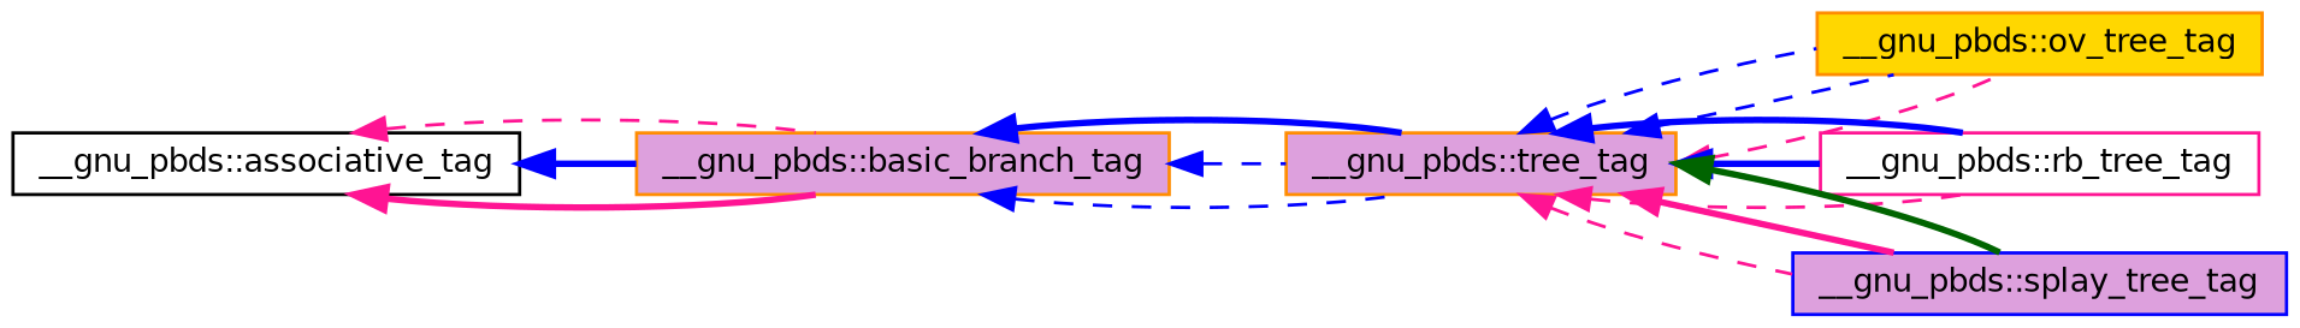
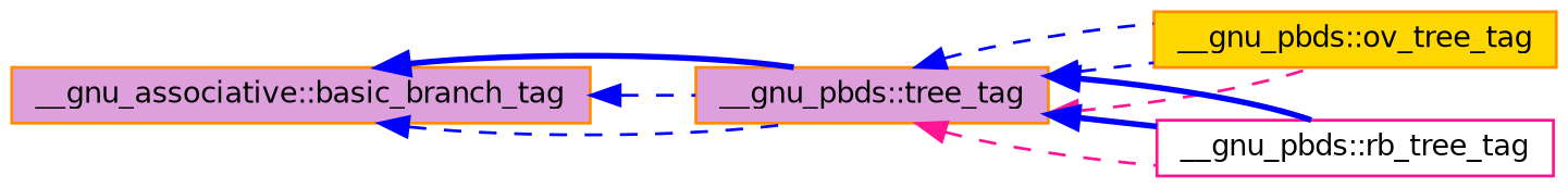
  digraph {
    rankdir=LR
    node [color=darkorange fillcolor=plum fontname=Helvetica fontsize=10 shape=box style=filled]
    edge [color=blue dir=back fontname=Helvetica fontsize=10 labelfontname=Helvetica labelfontsize=10 style=dashed]
    n1 [fontcolor=black height=0.2 label="__gnu_pbds::tree_tag" width=0.4]
    n2 [fillcolor=gold height=0.2 label="__gnu_pbds::ov_tree_tag" width=0.4]
    n3 [color=deeppink fillcolor=white height=0.2 label="__gnu_pbds::rb_tree_tag" width=0.4]
-   n4 [color=blue height=0.2 label="__gnu_pbds::splay_tree_tag" width=0.4]
-   n5 [height=0.2 label="__gnu_pbds::basic_branch_tag" width=0.4]
-   n6 [color=black fillcolor=white height=0.2 label="__gnu_pbds::associative_tag" width=0.4]
+   n5 [height=0.2 label="__gnu_associative::basic_branch_tag" width=0.4]
    n1 -> n2 [color=deeppink]
    n1 -> n2
    n1 -> n2
    n1 -> n3 [color=deeppink]
    n1 -> n3 [style=bold]
    n1 -> n3 [style=bold]
-   n1 -> n4 [color=deeppink]
-   n1 -> n4 [color=deeppink style=bold]
-   n1 -> n4 [color=darkgreen style=bold]
    n5 -> n1
    n5 -> n1
    n5 -> n1 [style=bold]
-   n6 -> n5 [color=deeppink style=bold]
-   n6 -> n5 [style=bold]
-   n6 -> n5 [color=deeppink]
  }
